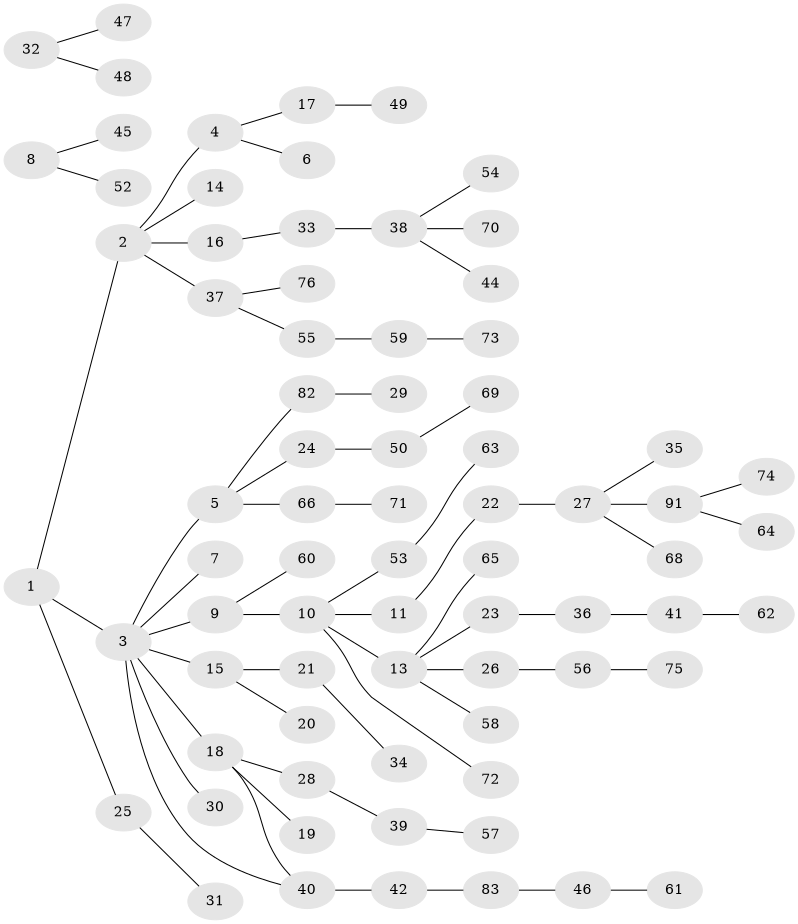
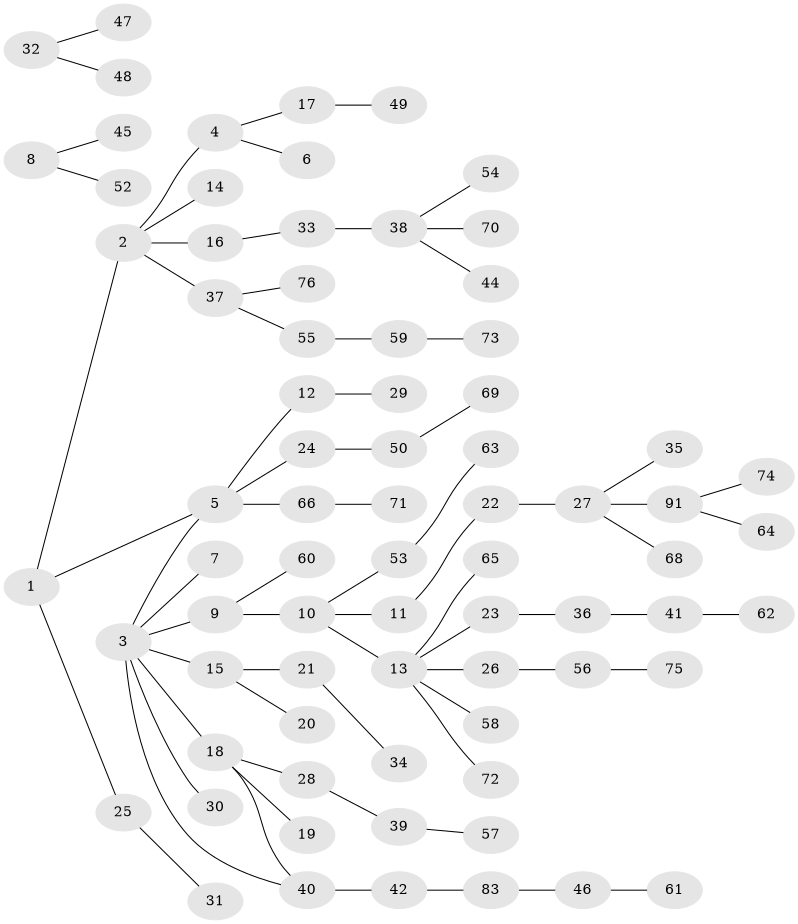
  graph {
    rankdir=LR
    node [color=gray90 style=filled]
    1
    2
    3
    25
    4
    14
    16
    37
    5
    7
    9
    15
    18
    30
    40
    31
    6
    17
    8
    45
    52
    33
    55
    76
-   12 [label=82]
+   12
    24
    66
    10
    60
    20
    21
    19
    28
    32
    47
    48
    49
    29
    50
    71
    11
    13
    53
    22
    23
    26
    58
    65
    72
    63
    27
    36
    56
    34
    38
    39
    42
    35
    n59 [label=91]
    68
    41
    69
    75
    64
    74
    57
    44
    54
    70
    62
    59
    n72 [label=83]
    46
    61
    73
    1 -- 2
-   1 -- 3
+   1 -- 5
    1 -- 25
    2 -- 4
    2 -- 14
    2 -- 16
    2 -- 37
    3 -- 5
    3 -- 7
    3 -- 9
    3 -- 15
    3 -- 18
    3 -- 30
    3 -- 40
    25 -- 31
    4 -- 6
    4 -- 17
    16 -- 33
    37 -- 55
    37 -- 76
    5 -- 12
    5 -- 24
    5 -- 66
    9 -- 10
    9 -- 60
    15 -- 20
    15 -- 21
    18 -- 40
    18 -- 19
    18 -- 28
    40 -- 42
    17 -- 49
    8 -- 45
    8 -- 52
    33 -- 38
    55 -- 59
    12 -- 29
    24 -- 50
    66 -- 71
    10 -- 11
    10 -- 13
    10 -- 53
    21 -- 34
    28 -- 39
    32 -- 47
    32 -- 48
    50 -- 69
    11 -- 22
    13 -- 23
    13 -- 26
    13 -- 58
    13 -- 65
-   10 -- 72
+   13 -- 72
    53 -- 63
    22 -- 27
    23 -- 36
    26 -- 56
    27 -- 35
    27 -- n59
    27 -- 68
    36 -- 41
    56 -- 75
    38 -- 44
    38 -- 54
    38 -- 70
    39 -- 57
    42 -- n72
    n59 -- 64
    n59 -- 74
    41 -- 62
    59 -- 73
    n72 -- 46
    46 -- 61
  }
